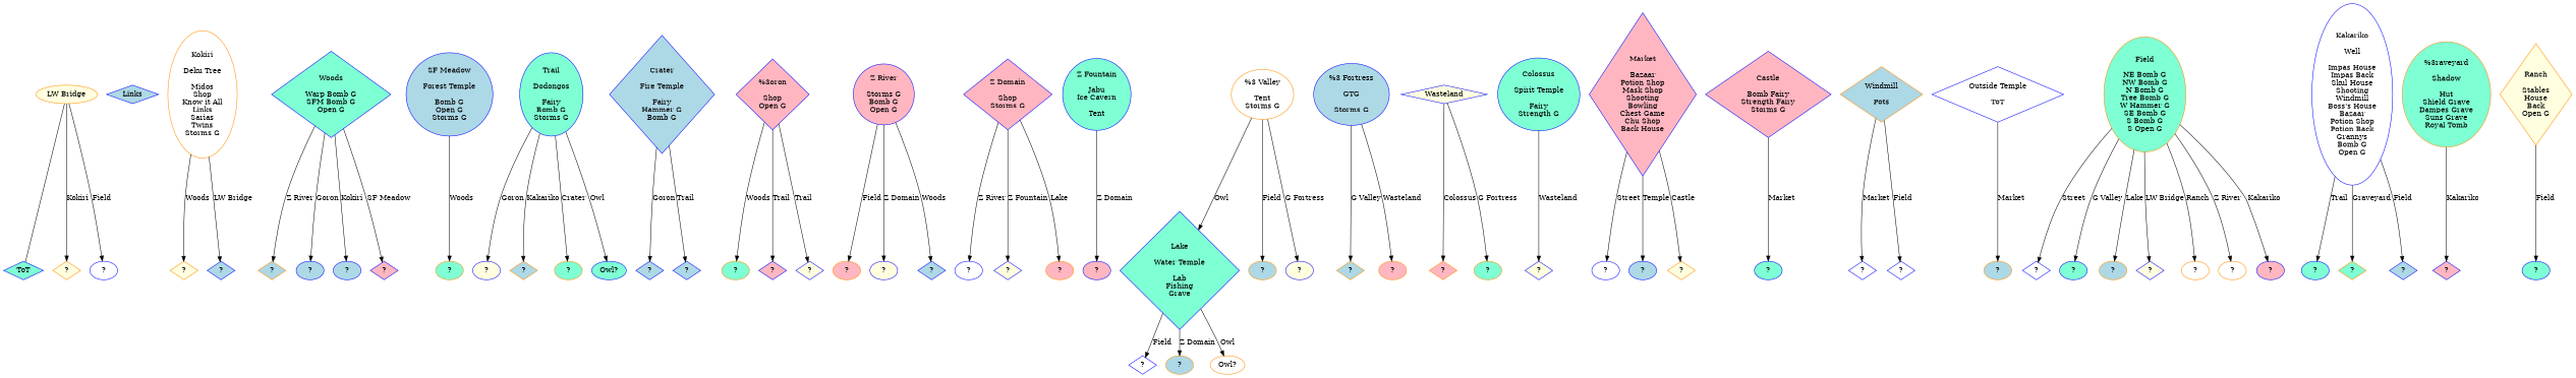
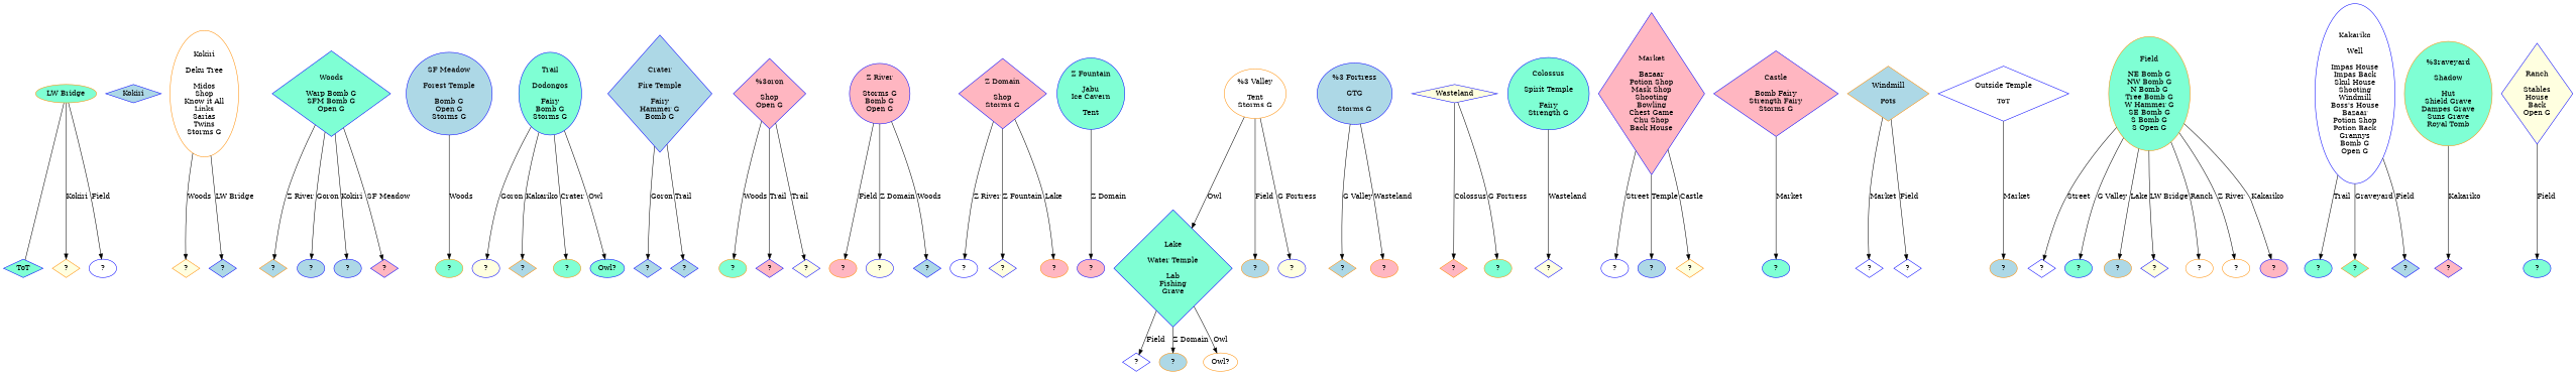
  digraph {
    node [color=blue fillcolor=lightblue shape=ellipse style=filled]
    ToT [fillcolor=aquamarine shape=diamond]
-   Links [shape=diamond]
+   Links [shape=diamond label=Kokiri]
    n3 [color=darkorange fillcolor=white label="\Kokiri\n\nDeku Tree\n\nMidos\nShop\nKnow it All\nLinks\nSarias\nTwins\nStorms G\n"]
    n4 [color=darkorange fillcolor=lightyellow label="?" shape=diamond]
    n5 [label="?" shape=diamond]
    n6 [fillcolor=aquamarine label="\Woods\n\nWarp Bomb G\nSFM Bomb G\nOpen G\n" shape=diamond]
    n7 [color=darkorange label="?" shape=diamond]
    n8 [label="?"]
    n9 [label="?"]
    n10 [fillcolor=lightpink label="?" shape=diamond]
-   n11 [color=darkorange fillcolor=lightyellow label="\LW Bridge\n"]
+   n11 [color=darkorange fillcolor=aquamarine label="\LW Bridge\n"]
    n12 [color=darkorange fillcolor=lightyellow label="?" shape=diamond]
    n13 [fillcolor=white label="?"]
    n14 [label="\SF Meadow\n\nForest Temple\n\nBomb G\nOpen G\nStorms G\n"]
    n15 [color=darkorange fillcolor=aquamarine label="?"]
    n16 [fillcolor=aquamarine label="\Trail\n\nDodongos\n\nFairy\nBomb G\nStorms G\n"]
    n17 [fillcolor=lightyellow label="?"]
    n18 [color=darkorange label="?" shape=diamond]
    n19 [color=darkorange fillcolor=aquamarine label="?"]
    n20 [fillcolor=aquamarine label="Owl?"]
    n21 [label="\Crater\n\nFire Temple\n\nFairy\nHammer G\nBomb G\n" shape=diamond]
    n22 [label="?" shape=diamond]
    n23 [label="?" shape=diamond]
    n24 [fillcolor=lightpink label="\Goron\n\nShop\nOpen G\n" shape=diamond]
    n25 [color=darkorange fillcolor=aquamarine label="?"]
    n26 [fillcolor=lightpink label="?" shape=diamond]
    n27 [fillcolor=lightyellow label="?" shape=diamond]
    n28 [fillcolor=lightpink label="\Z River\n\nStorms G\nBomb G\nOpen G\n"]
    n29 [color=darkorange fillcolor=lightpink label="?"]
    n30 [fillcolor=lightyellow label="?"]
    n31 [label="?" shape=diamond]
    n32 [fillcolor=lightpink label="\Z Domain\n\nShop\nStorms G\n" shape=diamond]
    n33 [fillcolor=white label="?"]
    n34 [fillcolor=lightyellow label="?" shape=diamond]
    n35 [color=darkorange fillcolor=lightpink label="?"]
    n36 [fillcolor=aquamarine label="\Z Fountain\n	\nJabu\nIce Cavern\n\nTent\n"]
    n37 [fillcolor=lightpink label="?"]
    n38 [fillcolor=aquamarine label="\Lake\n\nWater Temple\n\nLab\nFishing\nGrave\n" shape=diamond]
    n39 [fillcolor=white label="?" shape=diamond]
    n40 [color=darkorange label="?"]
    n41 [color=darkorange fillcolor=white label="Owl?"]
    n42 [color=darkorange fillcolor=white label="\G Valley\n\nTent\nStorms G\n"]
    n43 [color=darkorange label="?"]
    n44 [fillcolor=lightyellow label="?"]
    n45 [label="\G Fortress\n\nGTG\n\nStorms G\n"]
    n46 [color=darkorange label="?" shape=diamond]
    n47 [color=darkorange fillcolor=lightpink label="?"]
    n48 [fillcolor=lightyellow label="\Wasteland" shape=diamond]
    n49 [color=darkorange fillcolor=lightpink label="?" shape=diamond]
    n50 [color=darkorange fillcolor=aquamarine label="?"]
    n51 [fillcolor=aquamarine label="\Colossus\n\nSpirit Temple\n\nFairy\nStrength G\n"]
    n52 [fillcolor=lightyellow label="?" shape=diamond]
    n53 [fillcolor=lightpink label="\Market\n\nBazaar\nPotion Shop\nMask Shop\nShooting\nBowling\nChest Game\nChu Shop\nBack House\n" shape=diamond]
    n54 [fillcolor=white label="?"]
    n55 [label="?"]
    n56 [color=darkorange fillcolor=lightyellow label="?" shape=diamond]
    n57 [fillcolor=lightpink label="\Castle\n\nBomb Fairy\nStrength Fairy\nStorms G\n" shape=diamond]
    n58 [fillcolor=aquamarine label="?"]
    n59 [color=darkorange label="\Windmill\n\nPots\n" shape=diamond]
    n60 [fillcolor=white label="?" shape=diamond]
    n61 [fillcolor=white label="?" shape=diamond]
    n62 [fillcolor=white label="\Outside Temple\n\nToT\n" shape=diamond]
    n63 [color=darkorange label="?"]
    n64 [color=darkorange fillcolor=aquamarine label="Field\n    \nNE Bomb G\nNW Bomb G\nN Bomb G\nTree Bomb G\nW Hammer G\nSE Bomb G\nS Bomb G\nS Open G\n"]
    n65 [fillcolor=white label="?" shape=diamond]
    n66 [fillcolor=aquamarine label="?"]
    n67 [color=darkorange label="?"]
    n68 [fillcolor=lightyellow label="?" shape=diamond]
    n69 [color=darkorange fillcolor=white label="?"]
    n70 [color=darkorange fillcolor=white label="?"]
    n71 [fillcolor=lightpink label="?"]
    n72 [fillcolor=white label="\Kakariko\n\nWell\n\nImpas House\nImpas Back\nSkul House\nShooting\nWindmill\nBoss's House\nBazaar\nPotion Shop\nPotion Back\nGrannys\nBomb G\nOpen G\n"]
    n73 [fillcolor=aquamarine label="?"]
    n74 [color=darkorange fillcolor=aquamarine label="?" shape=diamond]
    n75 [label="?" shape=diamond]
    n76 [color=darkorange fillcolor=aquamarine label="\Graveyard\n\nShadow\n\nHut\nShield Grave\nDampes Grave\nSuns Grave\nRoyal Tomb\n"]
    n77 [fillcolor=lightpink label="?" shape=diamond]
-   n78 [color=darkorange fillcolor=lightyellow label="\Ranch\n\nStables\nHouse\nBack\nOpen G\n" shape=diamond]
+   n78 [fillcolor=lightyellow label="\Ranch\n\nStables\nHouse\nBack\nOpen G\n" shape=diamond]
    n79 [fillcolor=aquamarine label="?"]
    n3 -> n4 [label=Woods]
    n3 -> n5 [label="LW Bridge"]
    n6 -> n7 [label="Z River"]
    n6 -> n8 [label=Goron]
    n6 -> n9 [label=Kokiri]
    n6 -> n10 [label="SF Meadow"]
    n11 -> ToT [arrowhead=none arrowtail=none]
    n11 -> n12 [label=Kokiri]
    n11 -> n13 [label=Field]
    n14 -> n15 [label=Woods]
    n16 -> n17 [label=Goron]
    n16 -> n18 [label=Kakariko]
    n16 -> n19 [label=Crater]
    n16 -> n20 [label=Owl]
    n21 -> n22 [label=Goron]
    n21 -> n23 [label=Trail]
    n24 -> n25 [label=Woods]
    n24 -> n26 [label=Trail]
    n24 -> n27 [label=Trail]
    n28 -> n29 [label=Field]
    n28 -> n30 [label="Z Domain"]
    n28 -> n31 [label=Woods]
    n32 -> n33 [label="Z River"]
    n32 -> n34 [label="Z Fountain"]
    n32 -> n35 [label=Lake]
    n36 -> n37 [label="Z Domain"]
    n38 -> n39 [label=Field]
    n38 -> n40 [label="Z Domain"]
    n38 -> n41 [label=Owl]
    n42 -> n38 [label=Owl]
    n42 -> n43 [label=Field]
    n42 -> n44 [label="G Fortress"]
    n45 -> n46 [label="G Valley"]
    n45 -> n47 [label=Wasteland]
    n48 -> n49 [label=Colossus]
    n48 -> n50 [label="G Fortress"]
    n51 -> n52 [label=Wasteland]
    n53 -> n54 [label=Street]
    n53 -> n55 [label=Temple]
    n53 -> n56 [label=Castle]
    n57 -> n58 [label=Market]
    n59 -> n60 [label=Market]
    n59 -> n61 [label=Field]
    n62 -> n63 [label=Market]
    n64 -> n65 [label=Street]
    n64 -> n66 [label="G Valley"]
    n64 -> n67 [label=Lake]
    n64 -> n68 [label="LW Bridge"]
    n64 -> n69 [label=Ranch]
    n64 -> n70 [label="Z River"]
    n64 -> n71 [label=Kakariko]
    n72 -> n73 [label=Trail]
    n72 -> n74 [label=Graveyard]
    n72 -> n75 [label=Field]
    n76 -> n77 [label=Kakariko]
    n78 -> n79 [label=Field]
  }
